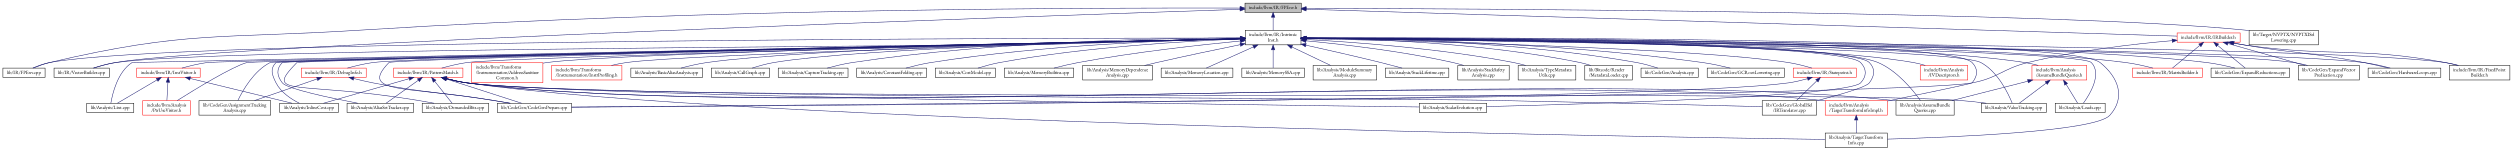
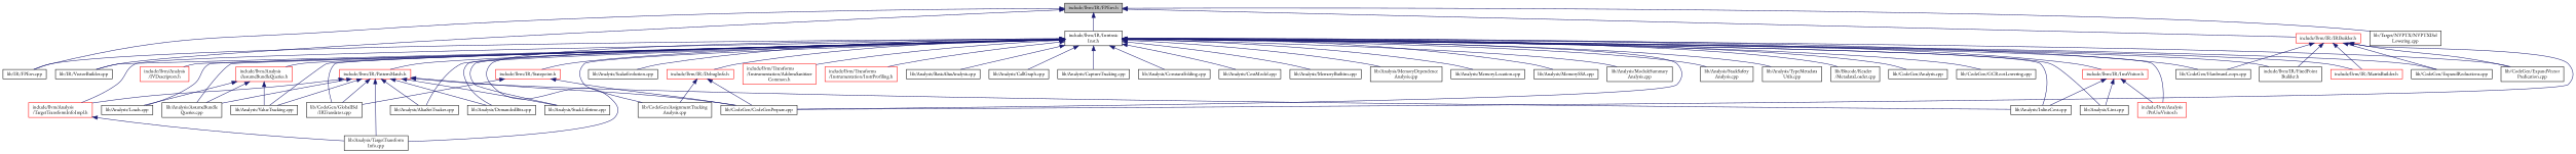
  digraph {
    fontname="EB Garamond"
    node [color=black fontname="EB Garamond" fontsize=10 shape=record]
    edge [color=midnightblue dir=back fontname="EB Garamond" fontsize=10 labelfontname=Helvetica labelfontsize=10 style=solid]
    n1 [fillcolor=grey75 fontcolor=black height=0.2 label="include/llvm/IR/FPEnv.h" style=filled width=0.4]
    n2 [height=0.2 label="include/llvm/IR/Intrinsic\lInst.h" width=0.4]
    n3 [height=0.2 label="lib/IR/FPEnv.cpp" width=0.4]
    n4 [height=0.2 label="lib/IR/VectorBuilder.cpp" width=0.4]
    n5 [color=red height=0.2 label="include/llvm/IR/IRBuilder.h" width=0.4]
    n6 [height=0.2 label="lib/Target/NVPTX/NVPTXISel\lLowering.cpp" width=0.4]
    n7 [color=red height=0.2 label="include/llvm/Analysis\l/AssumeBundleQueries.h" width=0.4]
    n8 [height=0.2 label="lib/Analysis/AssumeBundle\lQueries.cpp" width=0.4]
    n9 [height=0.2 label="lib/Analysis/Loads.cpp" width=0.4]
    n10 [height=0.2 label="lib/Analysis/ValueTracking.cpp" width=0.4]
    n11 [color=red height=0.2 label="include/llvm/Analysis\l/IVDescriptors.h" width=0.4]
    n12 [color=red height=0.2 label="include/llvm/Analysis\l/PtrUseVisitor.h" width=0.4]
    n13 [color=red height=0.2 label="include/llvm/Analysis\l/TargetTransformInfoImpl.h" width=0.4]
    n14 [height=0.2 label="lib/Analysis/TargetTransform\lInfo.cpp" width=0.4]
    n15 [color=red height=0.2 label="include/llvm/IR/DebugInfo.h" width=0.4]
    n16 [height=0.2 label="lib/CodeGen/AssignmentTracking\lAnalysis.cpp" width=0.4]
    n17 [height=0.2 label="lib/CodeGen/CodeGenPrepare.cpp" width=0.4]
    n18 [height=0.2 label="include/llvm/IR/FixedPoint\lBuilder.h" width=0.4]
    n19 [color=red height=0.2 label="include/llvm/IR/InstVisitor.h" width=0.4]
    n20 [height=0.2 label="lib/Analysis/InlineCost.cpp" width=0.4]
    n21 [height=0.2 label="lib/Analysis/Lint.cpp" width=0.4]
    n22 [color=red height=0.2 label="include/llvm/IR/MatrixBuilder.h" width=0.4]
    n23 [color=red height=0.2 label="include/llvm/IR/PatternMatch.h" width=0.4]
    n24 [height=0.2 label="lib/Analysis/AliasSetTracker.cpp" width=0.4]
    n25 [height=0.2 label="lib/Analysis/DemandedBits.cpp" width=0.4]
    n26 [height=0.2 label="lib/Analysis/ScalarEvolution.cpp" width=0.4]
    n27 [height=0.2 label="lib/CodeGen/GlobalISel\l/IRTranslator.cpp" width=0.4]
    n28 [color=red height=0.2 label="include/llvm/IR/Statepoint.h" width=0.4]
    n29 [color=red height=0.2 label="include/llvm/Transforms\l/Instrumentation/AddressSanitizer\lCommon.h" width=0.4]
    n30 [color=red height=0.2 label="include/llvm/Transforms\l/Instrumentation/InstrProfiling.h" width=0.4]
    n31 [height=0.2 label="lib/Analysis/BasicAliasAnalysis.cpp" width=0.4]
    n32 [height=0.2 label="lib/Analysis/CallGraph.cpp" width=0.4]
    n33 [height=0.2 label="lib/Analysis/CaptureTracking.cpp" width=0.4]
    n34 [height=0.2 label="lib/Analysis/ConstantFolding.cpp" width=0.4]
    n35 [height=0.2 label="lib/Analysis/CostModel.cpp" width=0.4]
    n36 [height=0.2 label="lib/Analysis/MemoryBuiltins.cpp" width=0.4]
    n37 [height=0.2 label="lib/Analysis/MemoryDependence\lAnalysis.cpp" width=0.4]
    n38 [height=0.2 label="lib/Analysis/MemoryLocation.cpp" width=0.4]
    n39 [height=0.2 label="lib/Analysis/MemorySSA.cpp" width=0.4]
    n40 [height=0.2 label="lib/Analysis/ModuleSummary\lAnalysis.cpp" width=0.4]
    n41 [height=0.2 label="lib/Analysis/StackLifetime.cpp" width=0.4]
    n42 [height=0.2 label="lib/Analysis/StackSafety\lAnalysis.cpp" width=0.4]
    n43 [height=0.2 label="lib/Analysis/TypeMetadata\lUtils.cpp" width=0.4]
    n44 [height=0.2 label="lib/Bitcode/Reader\l/MetadataLoader.cpp" width=0.4]
    n45 [height=0.2 label="lib/CodeGen/Analysis.cpp" width=0.4]
    n46 [height=0.2 label="lib/CodeGen/ExpandReductions.cpp" width=0.4]
    n47 [height=0.2 label="lib/CodeGen/ExpandVector\lPredication.cpp" width=0.4]
    n48 [height=0.2 label="lib/CodeGen/GCRootLowering.cpp" width=0.4]
    n49 [height=0.2 label="lib/CodeGen/HardwareLoops.cpp" width=0.4]
    n1 -> n2
    n1 -> n3
    n1 -> n4
    n1 -> n5
    n1 -> n6
    n2 -> n3
    n2 -> n4
    n2 -> n7
    n2 -> n8
    n2 -> n9
    n2 -> n10
    n2 -> n11
    n2 -> n12
    n2 -> n13
    n2 -> n14
    n2 -> n15
    n2 -> n16
    n2 -> n17
    n2 -> n18
    n2 -> n19
    n2 -> n20
    n2 -> n21
    n2 -> n22
    n2 -> n23
    n2 -> n24
    n2 -> n25
    n2 -> n26
    n2 -> n27
    n2 -> n28
    n2 -> n29
    n2 -> n30
    n2 -> n31
    n2 -> n32
    n2 -> n33
    n2 -> n34
    n2 -> n35
    n2 -> n36
    n2 -> n37
    n2 -> n38
    n2 -> n39
    n2 -> n40
    n2 -> n41
    n2 -> n42
    n2 -> n43
    n2 -> n44
    n2 -> n45
    n2 -> n46
    n2 -> n47
    n2 -> n48
    n2 -> n49
    n5 -> n17
    n5 -> n18
    n5 -> n22
    n5 -> n46
    n5 -> n47
    n5 -> n49
    n7 -> n8
    n7 -> n9
    n7 -> n10
    n13 -> n14
    n15 -> n16
    n15 -> n17
    n19 -> n12
    n19 -> n20
    n19 -> n21
    n23 -> n8
    n23 -> n10
    n23 -> n13
    n23 -> n14
    n23 -> n17
    n23 -> n20
    n23 -> n24
    n23 -> n25
-   n23 -> n26
+   n23 -> n41
    n23 -> n27
    n28 -> n17
    n28 -> n27
  }
